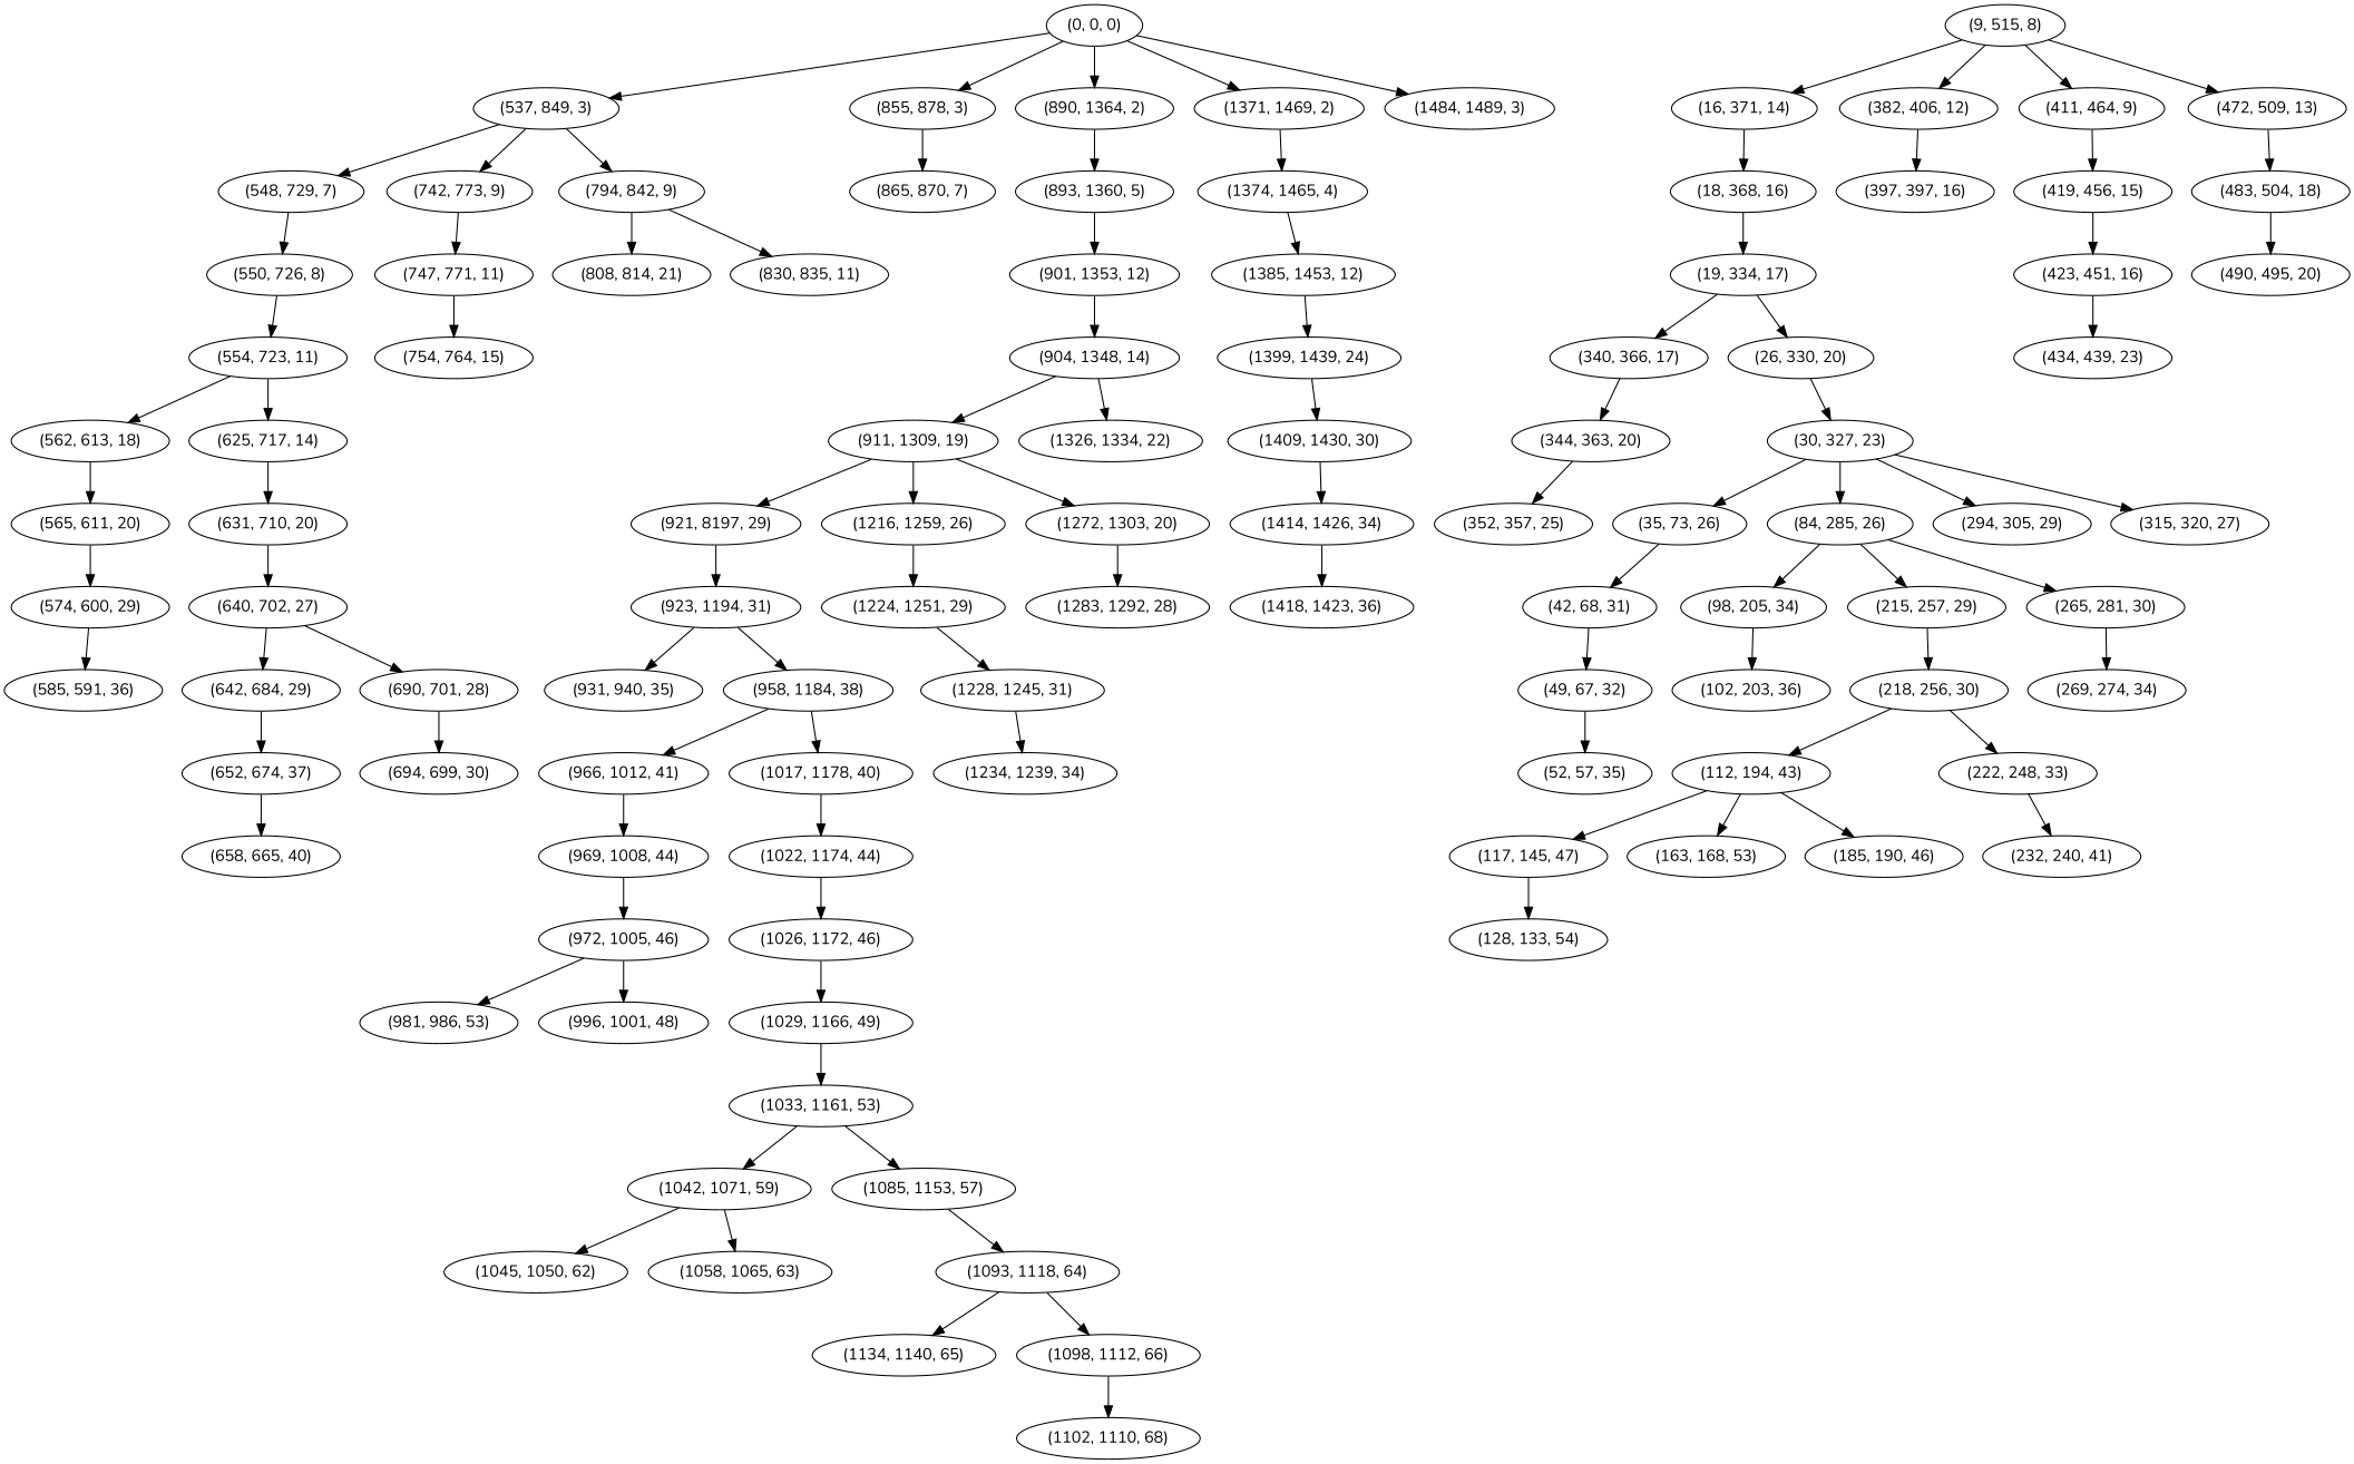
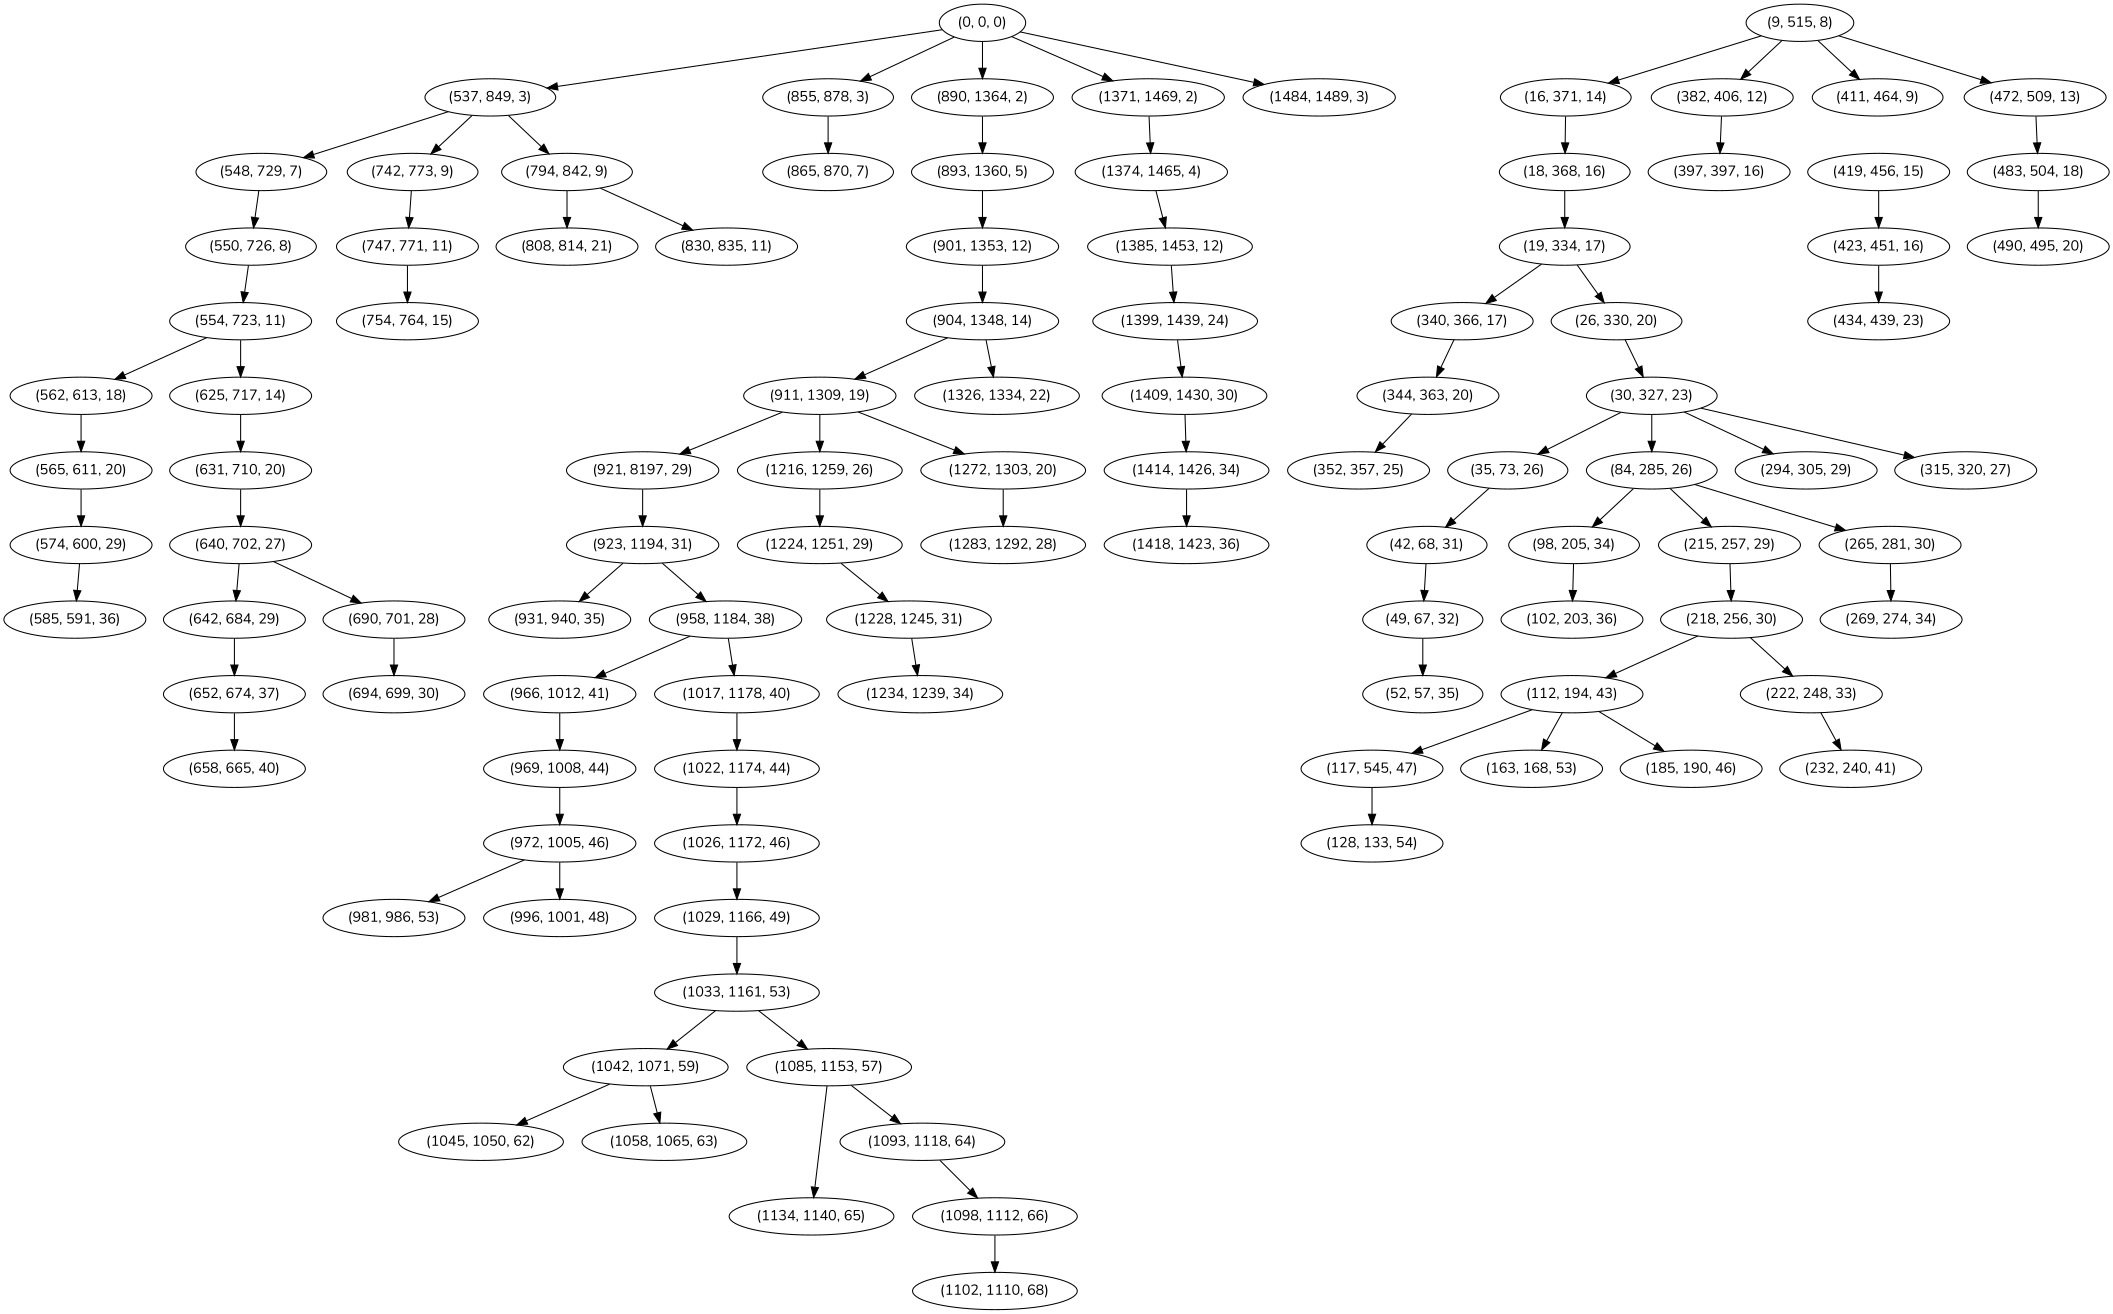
  digraph {
    fontname=Nunito
    node [fontname=Nunito]
    edge [fontname=Nunito]
    "(0, 0, 0)"
    "(537, 849, 3)"
    "(855, 878, 3)"
    "(890, 1364, 2)"
    "(1371, 1469, 2)"
    "(1484, 1489, 3)"
    "(548, 729, 7)"
    "(742, 773, 9)"
    "(794, 842, 9)"
    "(865, 870, 7)"
    "(893, 1360, 5)"
    "(1374, 1465, 4)"
    "(9, 515, 8)"
    "(16, 371, 14)"
    "(382, 406, 12)"
    "(411, 464, 9)"
    "(472, 509, 13)"
    "(18, 368, 16)"
    n19 [label="(397, 397, 16)"]
    "(419, 456, 15)"
    "(483, 504, 18)"
    "(19, 334, 17)"
    "(340, 366, 17)"
    "(26, 330, 20)"
    "(344, 363, 20)"
    "(30, 327, 23)"
    "(35, 73, 26)"
    "(84, 285, 26)"
    "(294, 305, 29)"
    "(315, 320, 27)"
    "(42, 68, 31)"
    "(98, 205, 34)"
    "(215, 257, 29)"
    "(265, 281, 30)"
    n35 [label="(49, 67, 32)"]
    "(52, 57, 35)"
    "(102, 203, 36)"
    "(218, 256, 30)"
    "(269, 274, 34)"
    "(112, 194, 43)"
-   "(117, 145, 47)"
+   "(117, 145, 47)" [label="(117, 545, 47)"]
    "(163, 168, 53)"
    "(185, 190, 46)"
    "(128, 133, 54)"
    "(222, 248, 33)"
    "(232, 240, 41)"
    "(352, 357, 25)"
    "(423, 451, 16)"
    "(434, 439, 23)"
    "(490, 495, 20)"
    "(550, 726, 8)"
    "(747, 771, 11)"
    "(808, 814, 21)"
    "(830, 835, 11)"
    "(554, 723, 11)"
    "(562, 613, 18)"
    "(625, 717, 14)"
    "(565, 611, 20)"
    "(631, 710, 20)"
    "(574, 600, 29)"
    "(585, 591, 36)"
    "(640, 702, 27)"
    "(642, 684, 29)"
    "(690, 701, 28)"
    "(652, 674, 37)"
    "(694, 699, 30)"
    "(658, 665, 40)"
    "(754, 764, 15)"
    "(901, 1353, 12)"
    "(904, 1348, 14)"
    "(911, 1309, 19)"
    "(1326, 1334, 22)"
    n73 [label="(921, 8197, 29)"]
    "(1216, 1259, 26)"
    "(1272, 1303, 20)"
    "(923, 1194, 31)"
    "(1224, 1251, 29)"
    "(1283, 1292, 28)"
    "(931, 940, 35)"
    "(958, 1184, 38)"
    "(966, 1012, 41)"
    "(1017, 1178, 40)"
    "(969, 1008, 44)"
    "(1022, 1174, 44)"
    "(972, 1005, 46)"
    "(981, 986, 53)"
    "(996, 1001, 48)"
    "(1026, 1172, 46)"
    "(1029, 1166, 49)"
    "(1033, 1161, 53)"
    "(1042, 1071, 59)"
    "(1085, 1153, 57)"
    "(1045, 1050, 62)"
    "(1058, 1065, 63)"
    "(1093, 1118, 64)"
    "(1134, 1140, 65)"
    "(1098, 1112, 66)"
    "(1102, 1110, 68)"
    "(1228, 1245, 31)"
    "(1234, 1239, 34)"
    "(1385, 1453, 12)"
    "(1399, 1439, 24)"
    "(1409, 1430, 30)"
    "(1414, 1426, 34)"
    "(1418, 1423, 36)"
    "(0, 0, 0)" -> "(537, 849, 3)"
    "(0, 0, 0)" -> "(855, 878, 3)"
    "(0, 0, 0)" -> "(890, 1364, 2)"
    "(0, 0, 0)" -> "(1371, 1469, 2)"
    "(0, 0, 0)" -> "(1484, 1489, 3)"
    "(537, 849, 3)" -> "(548, 729, 7)"
    "(537, 849, 3)" -> "(742, 773, 9)"
    "(537, 849, 3)" -> "(794, 842, 9)"
    "(855, 878, 3)" -> "(865, 870, 7)"
    "(890, 1364, 2)" -> "(893, 1360, 5)"
    "(1371, 1469, 2)" -> "(1374, 1465, 4)"
    "(548, 729, 7)" -> "(550, 726, 8)"
    "(742, 773, 9)" -> "(747, 771, 11)"
    "(794, 842, 9)" -> "(808, 814, 21)"
    "(794, 842, 9)" -> "(830, 835, 11)"
    "(893, 1360, 5)" -> "(901, 1353, 12)"
    "(1374, 1465, 4)" -> "(1385, 1453, 12)"
    "(9, 515, 8)" -> "(16, 371, 14)"
    "(9, 515, 8)" -> "(382, 406, 12)"
    "(9, 515, 8)" -> "(411, 464, 9)"
    "(9, 515, 8)" -> "(472, 509, 13)"
    "(16, 371, 14)" -> "(18, 368, 16)"
    "(382, 406, 12)" -> n19
-   "(411, 464, 9)" -> "(419, 456, 15)"
    "(472, 509, 13)" -> "(483, 504, 18)"
    "(18, 368, 16)" -> "(19, 334, 17)"
    "(419, 456, 15)" -> "(423, 451, 16)"
    "(483, 504, 18)" -> "(490, 495, 20)"
    "(19, 334, 17)" -> "(340, 366, 17)"
    "(19, 334, 17)" -> "(26, 330, 20)"
    "(340, 366, 17)" -> "(344, 363, 20)"
    "(26, 330, 20)" -> "(30, 327, 23)"
    "(344, 363, 20)" -> "(352, 357, 25)"
    "(30, 327, 23)" -> "(35, 73, 26)"
    "(30, 327, 23)" -> "(84, 285, 26)"
    "(30, 327, 23)" -> "(294, 305, 29)"
    "(30, 327, 23)" -> "(315, 320, 27)"
    "(35, 73, 26)" -> "(42, 68, 31)"
    "(84, 285, 26)" -> "(98, 205, 34)"
    "(84, 285, 26)" -> "(215, 257, 29)"
    "(84, 285, 26)" -> "(265, 281, 30)"
    "(42, 68, 31)" -> n35
    "(98, 205, 34)" -> "(102, 203, 36)"
    "(215, 257, 29)" -> "(218, 256, 30)"
    "(265, 281, 30)" -> "(269, 274, 34)"
    n35 -> "(52, 57, 35)"
    "(218, 256, 30)" -> "(112, 194, 43)"
    "(218, 256, 30)" -> "(222, 248, 33)"
    "(112, 194, 43)" -> "(117, 145, 47)"
    "(112, 194, 43)" -> "(163, 168, 53)"
    "(112, 194, 43)" -> "(185, 190, 46)"
    "(117, 145, 47)" -> "(128, 133, 54)"
    "(222, 248, 33)" -> "(232, 240, 41)"
    "(423, 451, 16)" -> "(434, 439, 23)"
    "(550, 726, 8)" -> "(554, 723, 11)"
    "(747, 771, 11)" -> "(754, 764, 15)"
    "(554, 723, 11)" -> "(562, 613, 18)"
    "(554, 723, 11)" -> "(625, 717, 14)"
    "(562, 613, 18)" -> "(565, 611, 20)"
    "(625, 717, 14)" -> "(631, 710, 20)"
    "(565, 611, 20)" -> "(574, 600, 29)"
    "(631, 710, 20)" -> "(640, 702, 27)"
    "(574, 600, 29)" -> "(585, 591, 36)"
    "(640, 702, 27)" -> "(642, 684, 29)"
    "(640, 702, 27)" -> "(690, 701, 28)"
    "(642, 684, 29)" -> "(652, 674, 37)"
    "(690, 701, 28)" -> "(694, 699, 30)"
    "(652, 674, 37)" -> "(658, 665, 40)"
    "(901, 1353, 12)" -> "(904, 1348, 14)"
    "(904, 1348, 14)" -> "(911, 1309, 19)"
    "(904, 1348, 14)" -> "(1326, 1334, 22)"
    "(911, 1309, 19)" -> n73
    "(911, 1309, 19)" -> "(1216, 1259, 26)"
    "(911, 1309, 19)" -> "(1272, 1303, 20)"
    n73 -> "(923, 1194, 31)"
    "(1216, 1259, 26)" -> "(1224, 1251, 29)"
    "(1272, 1303, 20)" -> "(1283, 1292, 28)"
    "(923, 1194, 31)" -> "(931, 940, 35)"
    "(923, 1194, 31)" -> "(958, 1184, 38)"
    "(1224, 1251, 29)" -> "(1228, 1245, 31)"
    "(958, 1184, 38)" -> "(966, 1012, 41)"
    "(958, 1184, 38)" -> "(1017, 1178, 40)"
    "(966, 1012, 41)" -> "(969, 1008, 44)"
    "(1017, 1178, 40)" -> "(1022, 1174, 44)"
    "(969, 1008, 44)" -> "(972, 1005, 46)"
    "(1022, 1174, 44)" -> "(1026, 1172, 46)"
    "(972, 1005, 46)" -> "(981, 986, 53)"
    "(972, 1005, 46)" -> "(996, 1001, 48)"
    "(1026, 1172, 46)" -> "(1029, 1166, 49)"
    "(1029, 1166, 49)" -> "(1033, 1161, 53)"
    "(1033, 1161, 53)" -> "(1042, 1071, 59)"
    "(1033, 1161, 53)" -> "(1085, 1153, 57)"
    "(1042, 1071, 59)" -> "(1045, 1050, 62)"
    "(1042, 1071, 59)" -> "(1058, 1065, 63)"
    "(1085, 1153, 57)" -> "(1093, 1118, 64)"
-   "(1093, 1118, 64)" -> "(1134, 1140, 65)"
+   "(1085, 1153, 57)" -> "(1134, 1140, 65)"
    "(1093, 1118, 64)" -> "(1098, 1112, 66)"
    "(1098, 1112, 66)" -> "(1102, 1110, 68)"
    "(1228, 1245, 31)" -> "(1234, 1239, 34)"
    "(1385, 1453, 12)" -> "(1399, 1439, 24)"
    "(1399, 1439, 24)" -> "(1409, 1430, 30)"
    "(1409, 1430, 30)" -> "(1414, 1426, 34)"
    "(1414, 1426, 34)" -> "(1418, 1423, 36)"
  }
